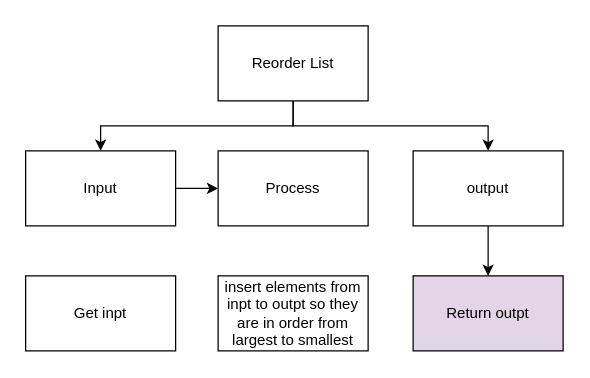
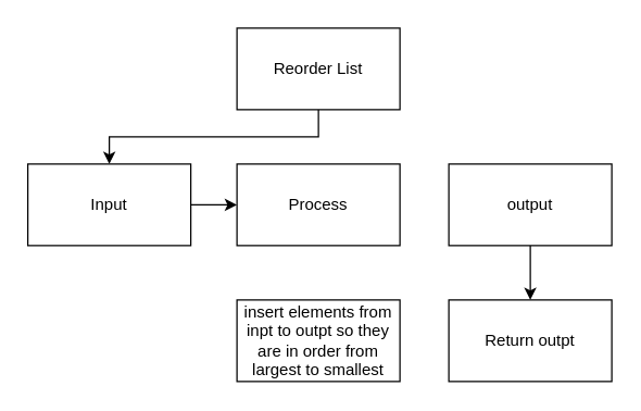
  <mxCell id="0" />
  <mxCell id="1" parent="0" />
  <mxCell id="2" style="edgeStyle=orthogonalEdgeStyle;html=1;entryX=0.5;entryY=0;entryDx=0;entryDy=0;rounded=0;" parent="1" source="4" target="6" edge="1"><mxGeometry relative="1" as="geometry"><Array as="points"><mxPoint x="234" y="100" /><mxPoint x="80" y="100" /></Array></mxGeometry></mxCell>
- <mxCell id="3" style="edgeStyle=orthogonalEdgeStyle;html=1;entryX=0.5;entryY=0;entryDx=0;entryDy=0;rounded=0;" parent="1" source="4" target="9" edge="1"><mxGeometry relative="1" as="geometry"><Array as="points"><mxPoint x="234" y="100" /><mxPoint x="390" y="100" /></Array></mxGeometry></mxCell>
  <mxCell id="4" value="Reorder List" style="rounded=0;whiteSpace=wrap;html=1;" parent="1" vertex="1"><mxGeometry x="174" y="20" width="120" height="60" as="geometry" /></mxCell>
  <mxCell id="5" value="" style="edgeStyle=orthogonalEdgeStyle;rounded=0;html=1;" parent="1" source="6" target="7" edge="1"><mxGeometry relative="1" as="geometry" /></mxCell>
  <mxCell id="6" value="Input" style="rounded=0;whiteSpace=wrap;html=1;" parent="1" vertex="1"><mxGeometry x="20" y="120" width="120" height="60" as="geometry" /></mxCell>
  <mxCell id="7" value="Process" style="rounded=0;whiteSpace=wrap;html=1;" parent="1" vertex="1"><mxGeometry x="174" y="120" width="120" height="60" as="geometry" /></mxCell>
  <mxCell id="8" value="" style="edgeStyle=orthogonalEdgeStyle;rounded=0;html=1;" parent="1" source="9" target="12" edge="1"><mxGeometry relative="1" as="geometry" /></mxCell>
  <mxCell id="9" value="output" style="rounded=0;whiteSpace=wrap;html=1;" parent="1" vertex="1"><mxGeometry x="330" y="120" width="120" height="60" as="geometry" /></mxCell>
- <mxCell id="10" value="Get inpt" style="rounded=0;whiteSpace=wrap;html=1;" parent="1" vertex="1"><mxGeometry x="20" y="220" width="120" height="60" as="geometry" /></mxCell>
  <mxCell id="11" value="insert elements from inpt to outpt so they are in order from largest to smallest" style="rounded=0;whiteSpace=wrap;html=1;" parent="1" vertex="1"><mxGeometry x="174" y="220" width="120" height="60" as="geometry" /></mxCell>
- <mxCell id="12" value="Return outpt" style="rounded=0;whiteSpace=wrap;html=1;fillColor=#e1d5e7;" parent="1" vertex="1"><mxGeometry x="330" y="220" width="120" height="60" as="geometry" /></mxCell>
+ <mxCell id="12" value="Return outpt" style="rounded=0;whiteSpace=wrap;html=1;" parent="1" vertex="1"><mxGeometry x="330" y="220" width="120" height="60" as="geometry" /></mxCell>
